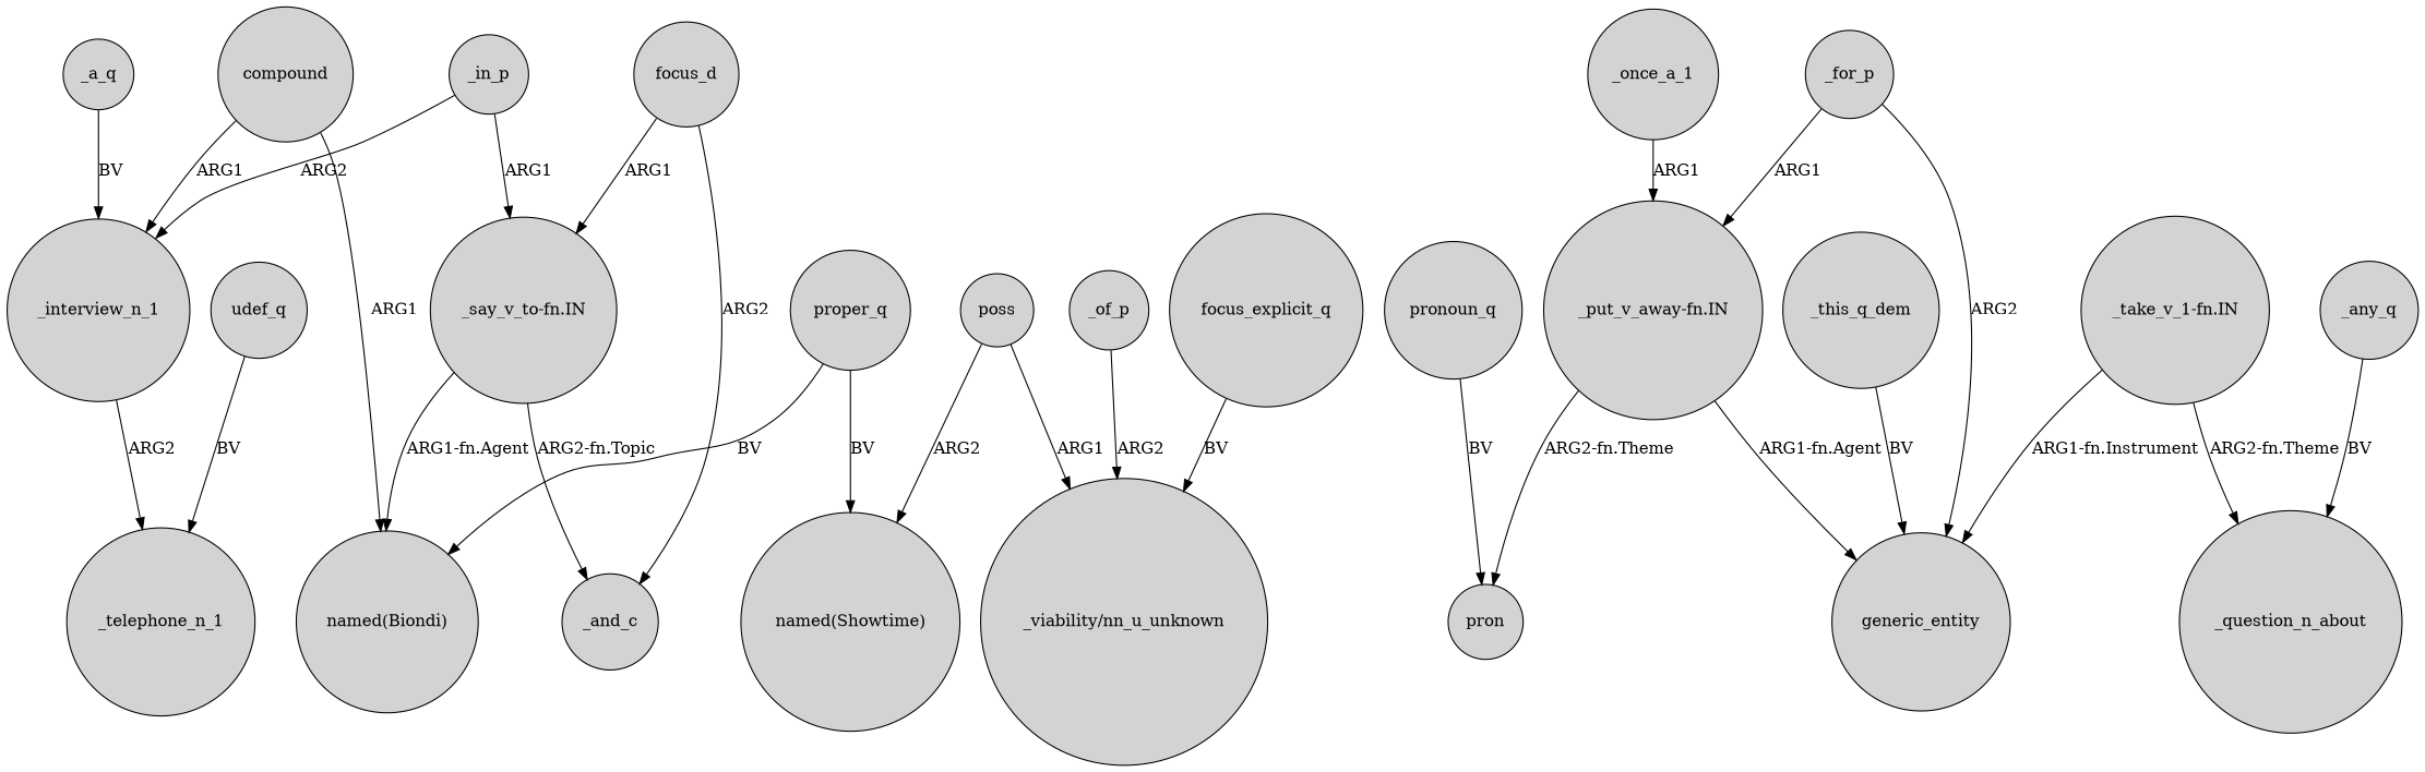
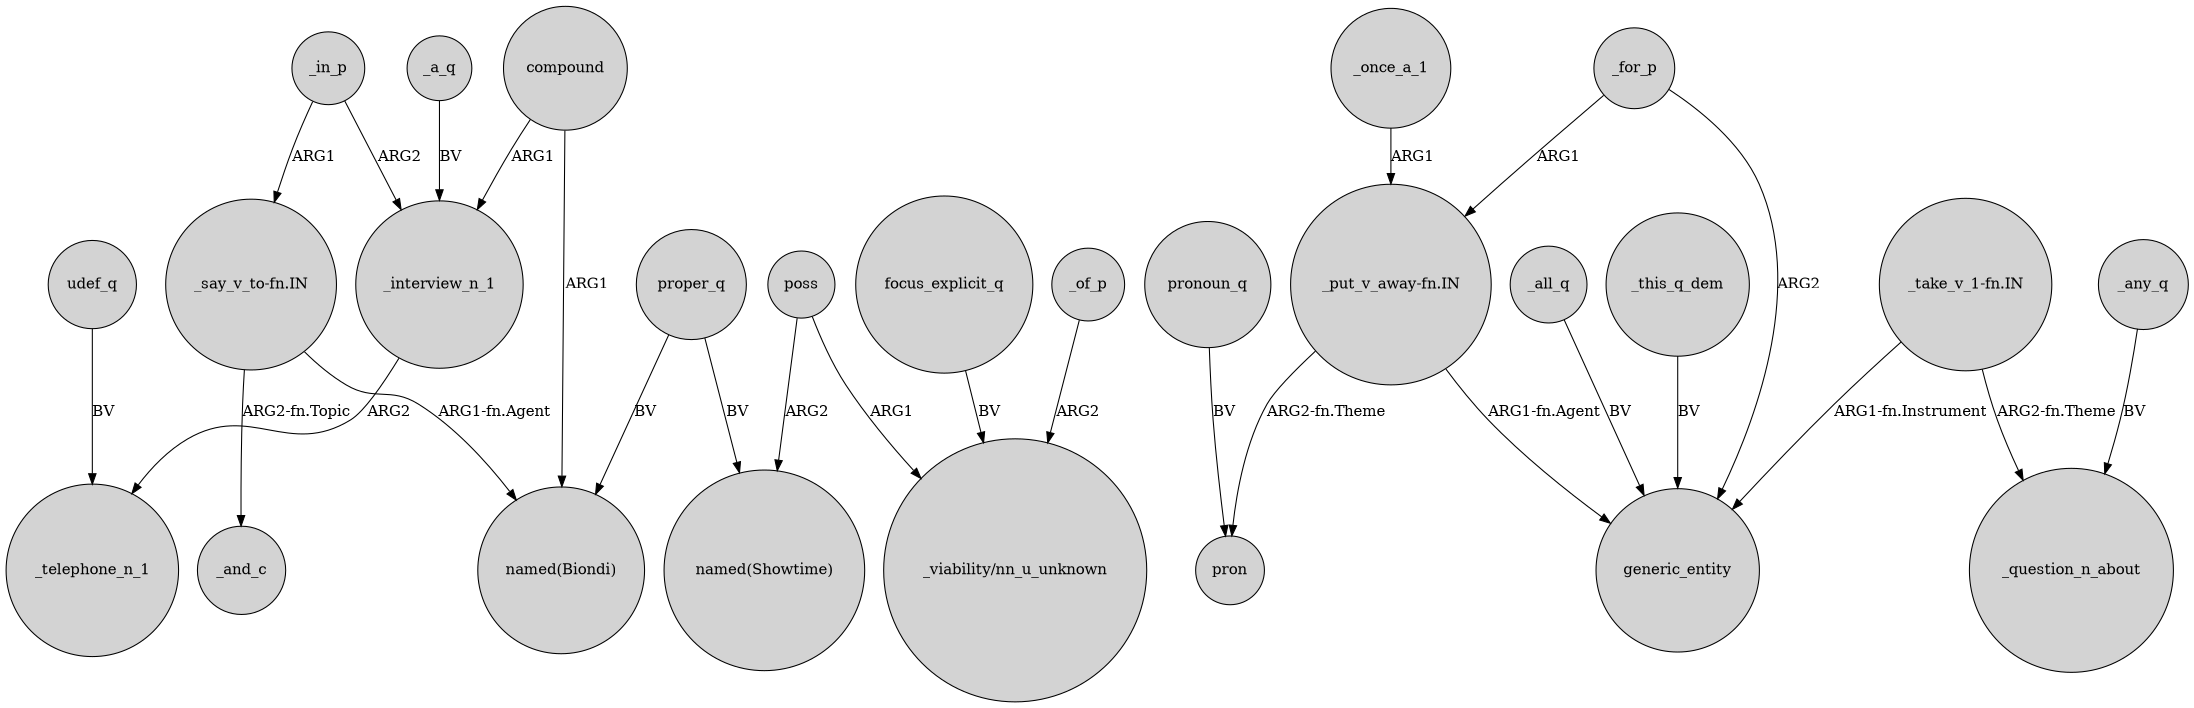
  digraph {
    node [shape=circle style=filled]
    _in_p
    _interview_n_1
    "_say_v_to-fn.IN"
    _telephone_n_1
    "named(Biondi)"
    _and_c
    "_put_v_away-fn.IN"
    pron
    generic_entity
    compound
    _once_a_1
    udef_q
    _a_q
    poss
    "_viability/nn_u_unknown"
    "named(Showtime)"
    _for_p
    proper_q
-   focus_d
    _of_p
    "_take_v_1-fn.IN"
    _question_n_about
+   _all_q
    pronoun_q
    _this_q_dem
    _any_q
    n27 [label=focus_explicit_q]
    _in_p -> _interview_n_1 [label=ARG2]
    _in_p -> "_say_v_to-fn.IN" [label=ARG1]
    _interview_n_1 -> _telephone_n_1 [label=ARG2]
    "_say_v_to-fn.IN" -> "named(Biondi)" [label="ARG1-fn.Agent"]
    "_say_v_to-fn.IN" -> _and_c [label="ARG2-fn.Topic"]
    "_put_v_away-fn.IN" -> pron [label="ARG2-fn.Theme"]
    "_put_v_away-fn.IN" -> generic_entity [label="ARG1-fn.Agent"]
    compound -> _interview_n_1 [label=ARG1]
    compound -> "named(Biondi)" [label=ARG1]
    _once_a_1 -> "_put_v_away-fn.IN" [label=ARG1]
    udef_q -> _telephone_n_1 [label=BV]
    _a_q -> _interview_n_1 [label=BV]
    poss -> "_viability/nn_u_unknown" [label=ARG1]
    poss -> "named(Showtime)" [label=ARG2]
    _for_p -> "_put_v_away-fn.IN" [label=ARG1]
    _for_p -> generic_entity [label=ARG2]
    proper_q -> "named(Biondi)" [label=BV]
    proper_q -> "named(Showtime)" [label=BV]
-   focus_d -> "_say_v_to-fn.IN" [label=ARG1]
-   focus_d -> _and_c [label=ARG2]
    _of_p -> "_viability/nn_u_unknown" [label=ARG2]
    "_take_v_1-fn.IN" -> generic_entity [label="ARG1-fn.Instrument"]
    "_take_v_1-fn.IN" -> _question_n_about [label="ARG2-fn.Theme"]
+   _all_q -> generic_entity [label=BV]
    pronoun_q -> pron [label=BV]
    _this_q_dem -> generic_entity [label=BV]
    _any_q -> _question_n_about [label=BV]
    n27 -> "_viability/nn_u_unknown" [label=BV]
  }
